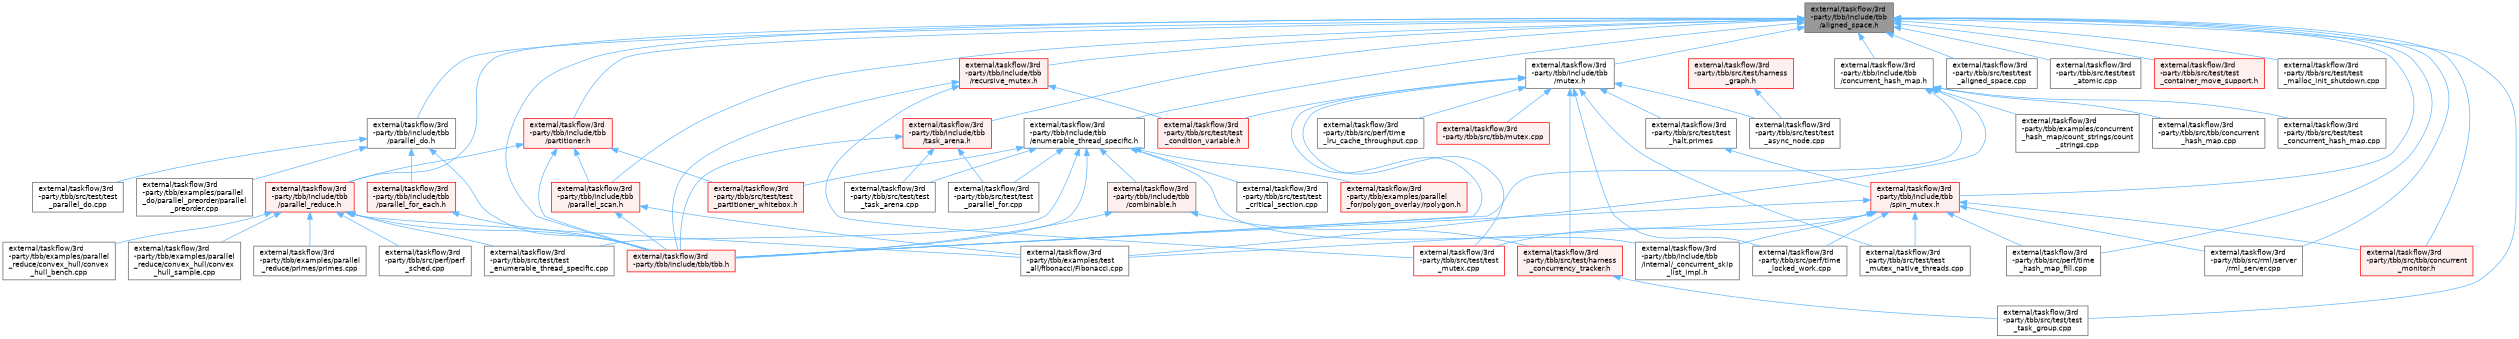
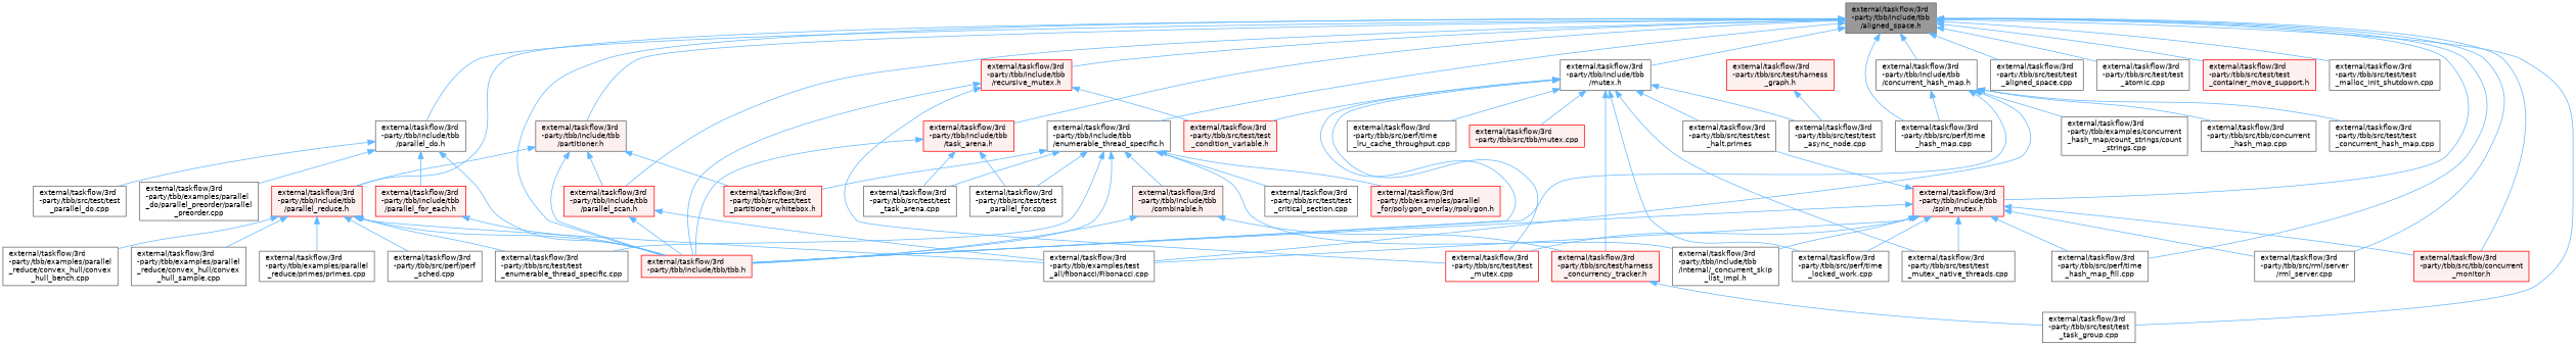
  digraph {
    node [color=grey40 fillcolor=white fontname=Helvetica fontsize=10 shape=box style=filled]
    edge [color=steelblue1 dir=back fontname=Helvetica fontsize=10 labelfontname=Helvetica labelfontsize=10 style=solid]
    n1 [color=gray40 fillcolor=grey60 fontcolor=black height=0.2 label="external/taskflow/3rd\l-party/tbb/include/tbb\l/aligned_space.h" width=0.4]
    n2 [height=0.2 label="external/taskflow/3rd\l-party/tbb/include/tbb\l/concurrent_hash_map.h" width=0.4]
    n3 [color=red fillcolor="#FFF0F0" height=0.2 label="external/taskflow/3rd\l-party/tbb/include/tbb/tbb.h" width=0.4]
+   n4 [height=0.2 label="external/taskflow/3rd\l-party/tbb/src/perf/time\l_hash_map.cpp" width=0.4]
    n5 [height=0.2 label="external/taskflow/3rd\l-party/tbb/include/tbb\l/enumerable_thread_specific.h" width=0.4]
    n6 [height=0.2 label="external/taskflow/3rd\l-party/tbb/src/test/test\l_task_group.cpp" width=0.4]
    n7 [height=0.2 label="external/taskflow/3rd\l-party/tbb/include/tbb\l/mutex.h" width=0.4]
    n8 [height=0.2 label="external/taskflow/3rd\l-party/tbb/include/tbb\l/parallel_do.h" width=0.4]
    n9 [color=red fillcolor="#FFF0F0" height=0.2 label="external/taskflow/3rd\l-party/tbb/include/tbb\l/parallel_reduce.h" width=0.4]
    n10 [color=red fillcolor="#FFF0F0" height=0.2 label="external/taskflow/3rd\l-party/tbb/include/tbb\l/parallel_scan.h" width=0.4]
-   n11 [color=red fillcolor="#FFF0F0" height=0.2 label="external/taskflow/3rd\l-party/tbb/include/tbb\l/partitioner.h" width=0.4]
+   n11 [fillcolor="#FFF0F0" height=0.2 label="external/taskflow/3rd\l-party/tbb/include/tbb\l/partitioner.h" width=0.4]
    n12 [color=red fillcolor="#FFF0F0" height=0.2 label="external/taskflow/3rd\l-party/tbb/include/tbb\l/recursive_mutex.h" width=0.4]
    n13 [color=red fillcolor="#FFF0F0" height=0.2 label="external/taskflow/3rd\l-party/tbb/include/tbb\l/spin_mutex.h" width=0.4]
    n14 [height=0.2 label="external/taskflow/3rd\l-party/tbb/src/perf/time\l_hash_map_fill.cpp" width=0.4]
    n15 [height=0.2 label="external/taskflow/3rd\l-party/tbb/src/rml/server\l/rml_server.cpp" width=0.4]
    n16 [color=red fillcolor="#FFF0F0" height=0.2 label="external/taskflow/3rd\l-party/tbb/src/tbb/concurrent\l_monitor.h" width=0.4]
    n17 [color=red fillcolor="#FFF0F0" height=0.2 label="external/taskflow/3rd\l-party/tbb/include/tbb\l/task_arena.h" width=0.4]
    n18 [height=0.2 label="external/taskflow/3rd\l-party/tbb/src/test/test\l_aligned_space.cpp" width=0.4]
    n19 [height=0.2 label="external/taskflow/3rd\l-party/tbb/src/test/test\l_atomic.cpp" width=0.4]
    n20 [color=red fillcolor="#FFF0F0" height=0.2 label="external/taskflow/3rd\l-party/tbb/src/test/test\l_container_move_support.h" width=0.4]
    n21 [height=0.2 label="external/taskflow/3rd\l-party/tbb/src/test/test\l_malloc_init_shutdown.cpp" width=0.4]
    n22 [height=0.2 label="external/taskflow/3rd\l-party/tbb/examples/concurrent\l_hash_map/count_strings/count\l_strings.cpp" width=0.4]
    n23 [height=0.2 label="external/taskflow/3rd\l-party/tbb/examples/test\l_all/fibonacci/Fibonacci.cpp" width=0.4]
    n24 [height=0.2 label="external/taskflow/3rd\l-party/tbb/src/tbb/concurrent\l_hash_map.cpp" width=0.4]
    n25 [height=0.2 label="external/taskflow/3rd\l-party/tbb/src/test/test\l_concurrent_hash_map.cpp" width=0.4]
    n26 [color=red fillcolor="#FFF0F0" height=0.2 label="external/taskflow/3rd\l-party/tbb/examples/parallel\l_for/polygon_overlay/rpolygon.h" width=0.4]
    n27 [fillcolor="#FFF0F0" height=0.2 label="external/taskflow/3rd\l-party/tbb/include/tbb\l/combinable.h" width=0.4]
    n28 [height=0.2 label="external/taskflow/3rd\l-party/tbb/include/tbb\l/internal/_concurrent_skip\l_list_impl.h" width=0.4]
    n29 [height=0.2 label="external/taskflow/3rd\l-party/tbb/src/test/test\l_critical_section.cpp" width=0.4]
    n30 [height=0.2 label="external/taskflow/3rd\l-party/tbb/src/test/test\l_enumerable_thread_specific.cpp" width=0.4]
    n31 [height=0.2 label="external/taskflow/3rd\l-party/tbb/src/test/test\l_parallel_for.cpp" width=0.4]
    n32 [color=red fillcolor="#FFF0F0" height=0.2 label="external/taskflow/3rd\l-party/tbb/src/test/test\l_partitioner_whitebox.h" width=0.4]
    n33 [height=0.2 label="external/taskflow/3rd\l-party/tbb/src/test/test\l_task_arena.cpp" width=0.4]
    n34 [color=red fillcolor="#FFF0F0" height=0.2 label="external/taskflow/3rd\l-party/tbb/src/test/harness\l_concurrency_tracker.h" width=0.4]
    n35 [height=0.2 label="external/taskflow/3rd\l-party/tbb/src/perf/time\l_locked_work.cpp" width=0.4]
    n36 [height=0.2 label="external/taskflow/3rd\l-party/tbb/src/perf/time\l_lru_cache_throughput.cpp" width=0.4]
    n37 [color=red fillcolor="#FFF0F0" height=0.2 label="external/taskflow/3rd\l-party/tbb/src/tbb/mutex.cpp" width=0.4]
    n38 [height=0.2 label="external/taskflow/3rd\l-party/tbb/src/test/test\l_async_node.cpp" width=0.4]
    n39 [color=red fillcolor="#FFF0F0" height=0.2 label="external/taskflow/3rd\l-party/tbb/src/test/test\l_condition_variable.h" width=0.4]
    n40 [height=0.2 label="external/taskflow/3rd\l-party/tbb/src/test/test\l_halt.primes" width=0.4]
    n41 [color=red height=0.2 label="external/taskflow/3rd\l-party/tbb/src/test/test\l_mutex.cpp" width=0.4]
    n42 [height=0.2 label="external/taskflow/3rd\l-party/tbb/src/test/test\l_mutex_native_threads.cpp" width=0.4]
    n43 [height=0.2 label="external/taskflow/3rd\l-party/tbb/examples/parallel\l_do/parallel_preorder/parallel\l_preorder.cpp" width=0.4]
    n44 [color=red fillcolor="#FFF0F0" height=0.2 label="external/taskflow/3rd\l-party/tbb/include/tbb\l/parallel_for_each.h" width=0.4]
    n45 [height=0.2 label="external/taskflow/3rd\l-party/tbb/src/test/test\l_parallel_do.cpp" width=0.4]
    n46 [height=0.2 label="external/taskflow/3rd\l-party/tbb/examples/parallel\l_reduce/convex_hull/convex\l_hull_bench.cpp" width=0.4]
    n47 [height=0.2 label="external/taskflow/3rd\l-party/tbb/examples/parallel\l_reduce/convex_hull/convex\l_hull_sample.cpp" width=0.4]
    n48 [height=0.2 label="external/taskflow/3rd\l-party/tbb/examples/parallel\l_reduce/primes/primes.cpp" width=0.4]
    n49 [height=0.2 label="external/taskflow/3rd\l-party/tbb/src/perf/perf\l_sched.cpp" width=0.4]
    n50 [color=red fillcolor="#FFF0F0" height=0.2 label="external/taskflow/3rd\l-party/tbb/src/test/harness\l_graph.h" width=0.4]
    n1 -> n2
    n1 -> n3
+   n1 -> n4
    n1 -> n5
    n1 -> n6
    n1 -> n7
    n1 -> n8
    n1 -> n9
    n1 -> n10
    n1 -> n11
    n1 -> n12
    n1 -> n13
    n1 -> n14
    n1 -> n15
    n1 -> n16
    n1 -> n17
    n1 -> n18
    n1 -> n19
    n1 -> n20
    n1 -> n21
    n2 -> n3
+   n2 -> n4
    n2 -> n22
    n2 -> n23
    n2 -> n24
    n2 -> n25
    n5 -> n3
    n5 -> n26
    n5 -> n27
    n5 -> n28
    n5 -> n29
    n5 -> n30
    n5 -> n31
    n5 -> n32
    n5 -> n33
    n7 -> n3
    n7 -> n34
    n7 -> n35
    n7 -> n36
    n7 -> n37
    n7 -> n38
    n7 -> n39
    n7 -> n40
    n7 -> n41
    n7 -> n42
    n8 -> n3
    n8 -> n43
    n8 -> n44
    n8 -> n45
    n9 -> n3
    n9 -> n23
    n9 -> n30
    n9 -> n46
    n9 -> n47
    n9 -> n48
    n9 -> n49
    n10 -> n3
    n10 -> n23
    n11 -> n3
    n11 -> n9
    n11 -> n10
    n11 -> n32
    n12 -> n3
    n12 -> n39
    n12 -> n41
    n13 -> n3
    n13 -> n14
    n13 -> n15
    n13 -> n16
    n13 -> n23
    n13 -> n28
    n13 -> n35
-   n40 -> n13
+   n13 -> n40
    n13 -> n41
    n13 -> n42
    n17 -> n3
    n17 -> n31
    n17 -> n33
    n27 -> n3
    n27 -> n34
    n34 -> n6
    n44 -> n3
    n50 -> n38
  }
